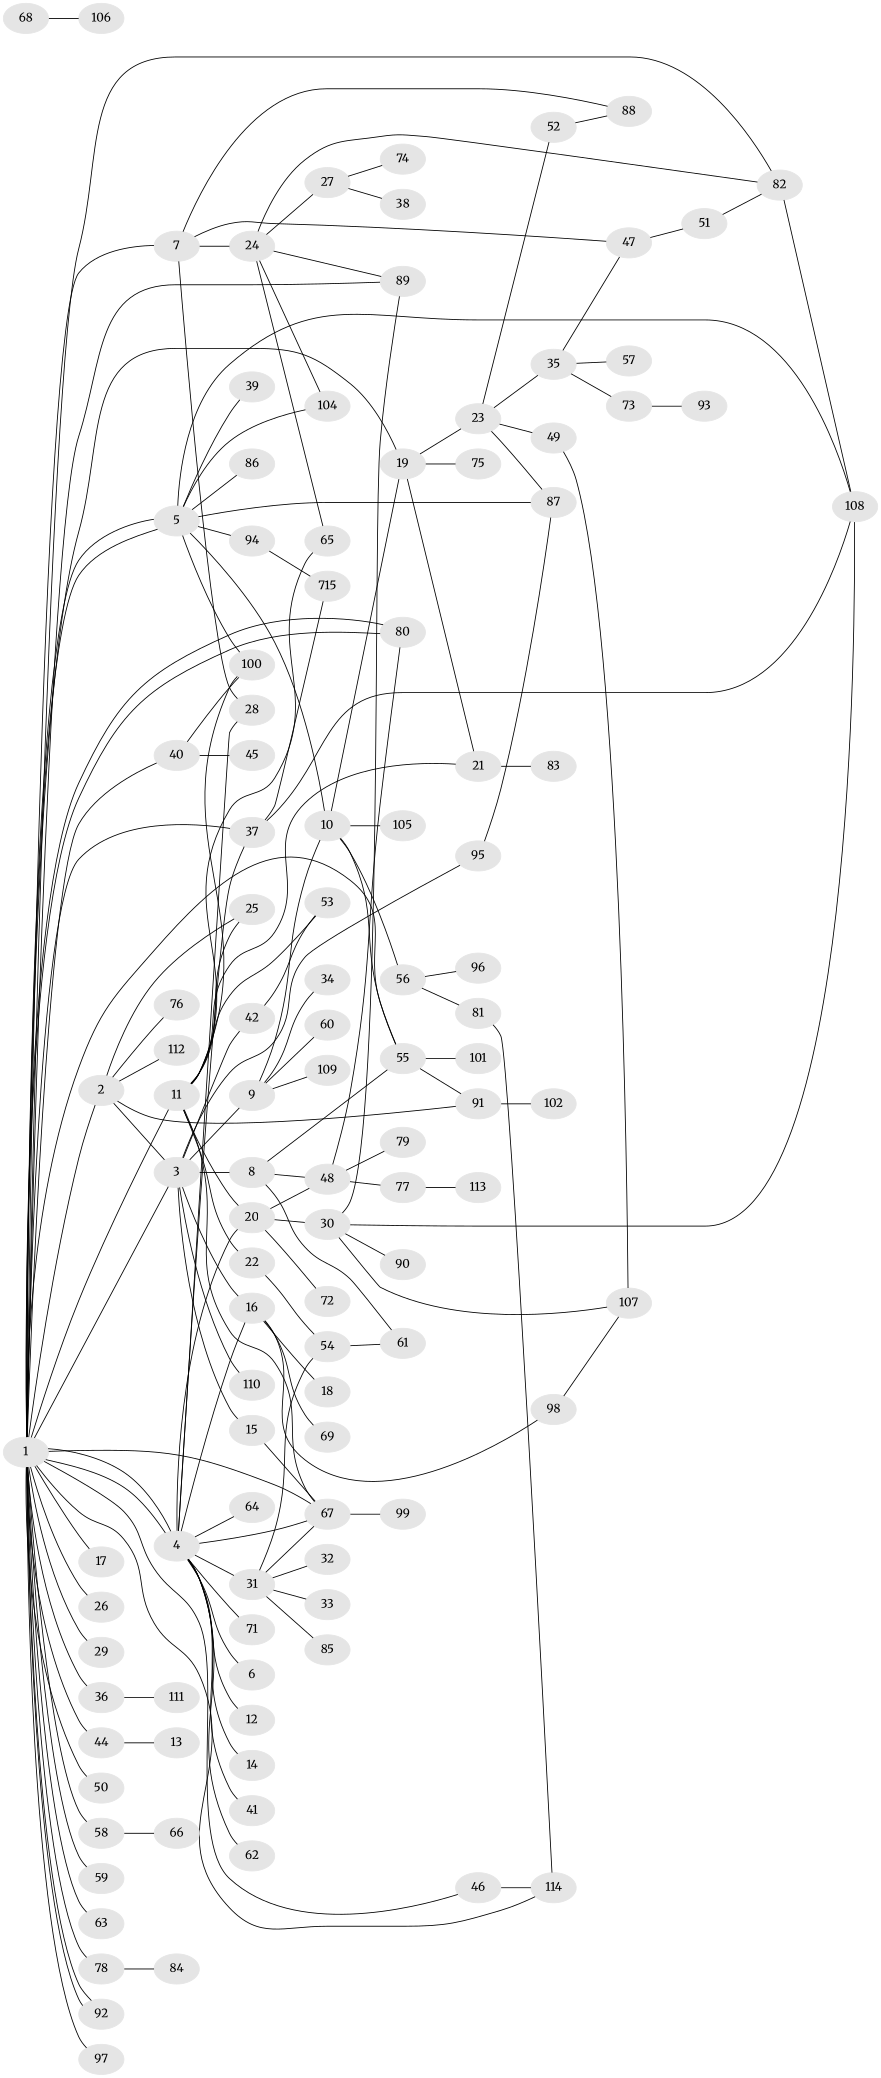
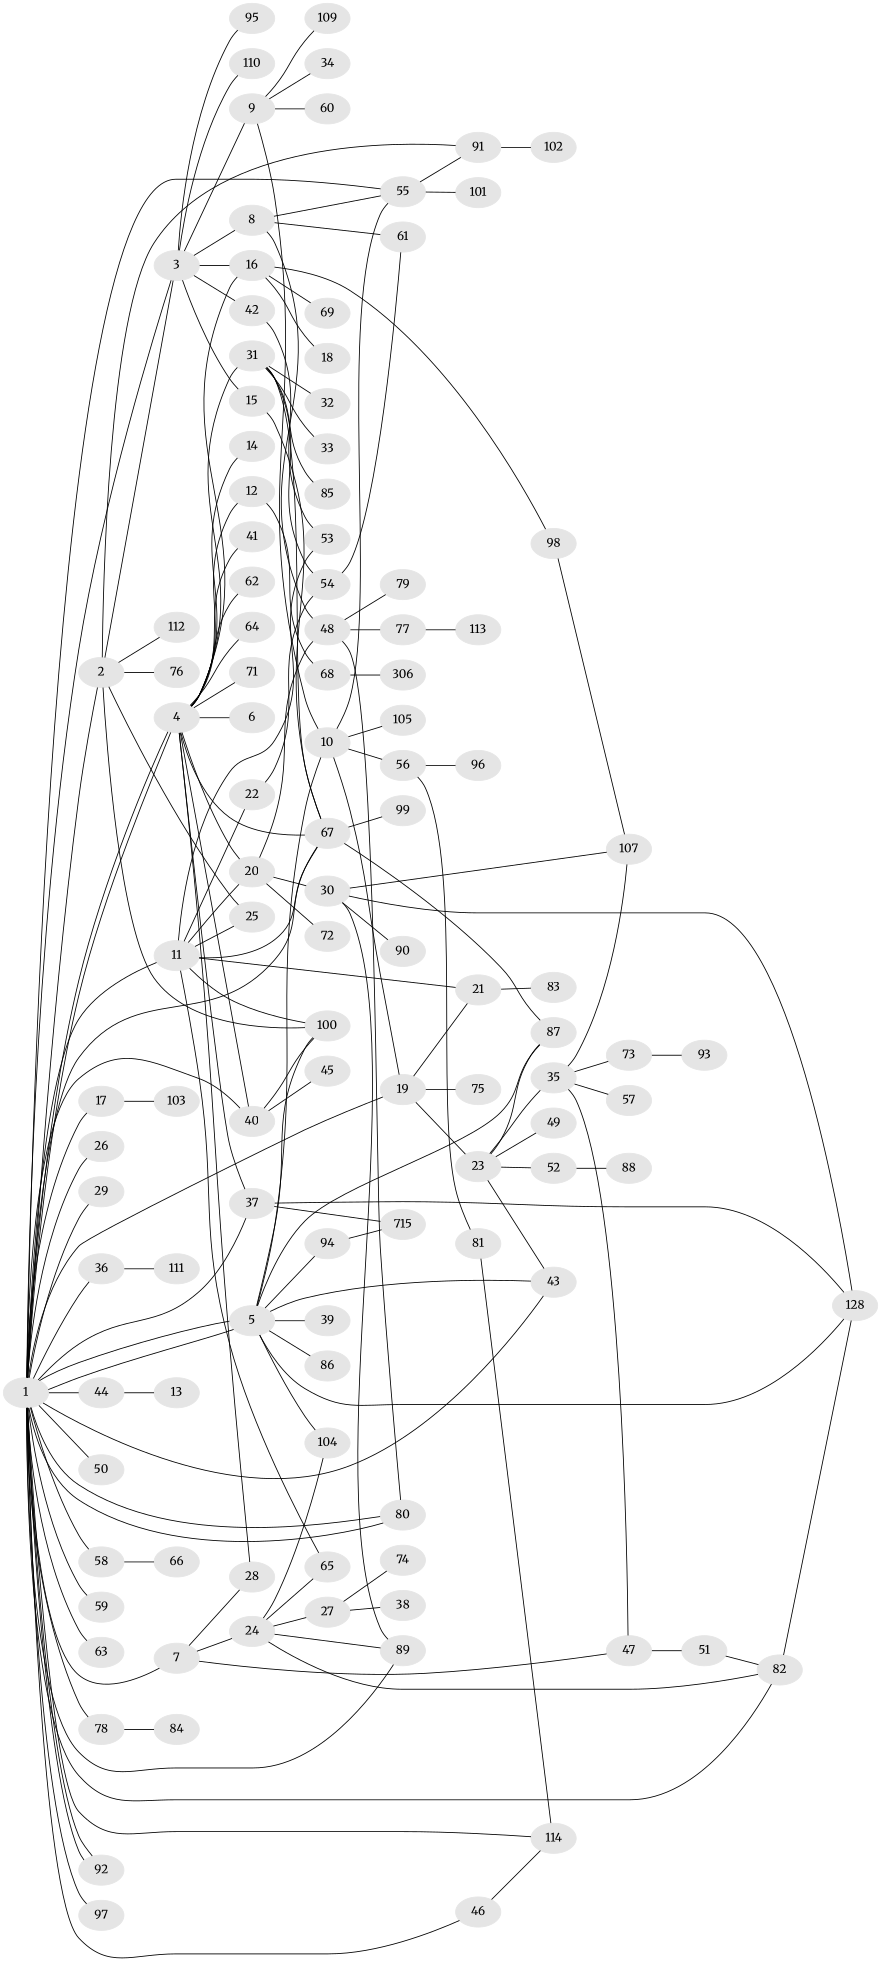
  graph {
    fontname=Merriweather
    rankdir=LR
    node [color=gray90 fontname=Merriweather style=filled]
    edge [fontname=Merriweather]
    1
    2
    3
    4
    5
    7
    11
    17
    19
    26
    29
    36
    37
    40
+   43
    44
    46
    50
    55
    58
    59
    63
    67
    78
    80
    82
    89
    92
    97
    114
    25
    76
    91
    100
    112
    8
    9
    15
    16
    42
    95
    110
    6
    12
    14
    20
    28
    31
    41
    62
    64
    71
    10
    39
    86
    87
    94
    104
-   108
+   108 [label=128]
    24
    47
    88
    21
    22
    53
    65
+   103
    23
    75
    111
    n71 [label=715]
    45
    13
    101
    66
    99
    84
    102
    48
    61
    34
    60
    109
    18
    69
    98
    68
    30
    72
    54
    32
    33
    85
    56
    105
    73
    93
    27
    51
    77
    79
    81
    96
    83
-   106
+   106 [label=306]
    107
    35
    49
    52
    90
    57
    38
    74
    113
    1 -- 2
    1 -- 3
    1 -- 4
    1 -- 4
    1 -- 5
    1 -- 5
    1 -- 7
    1 -- 11
    1 -- 17
    1 -- 19
    1 -- 26
    1 -- 29
    1 -- 36
    1 -- 37
    1 -- 40
+   1 -- 43
    1 -- 44
    1 -- 46
    1 -- 50
    1 -- 55
    1 -- 58
    1 -- 59
    1 -- 63
    1 -- 67
    1 -- 78
    1 -- 80
    1 -- 80
    1 -- 82
    1 -- 89
    1 -- 92
    1 -- 92
    1 -- 97
    1 -- 114
    2 -- 3
    2 -- 25
    2 -- 76
    2 -- 91
+   2 -- 100
    2 -- 112
    3 -- 8
    3 -- 9
    3 -- 15
    3 -- 16
    3 -- 42
    3 -- 95
    3 -- 110
    4 -- 37
+   4 -- 40
    4 -- 67
    4 -- 16
    4 -- 6
    4 -- 12
    4 -- 14
    4 -- 20
    4 -- 28
    4 -- 31
    4 -- 41
    4 -- 62
    4 -- 64
    4 -- 71
+   5 -- 43
    5 -- 100
    5 -- 10
    5 -- 39
    5 -- 86
    5 -- 87
    5 -- 94
    5 -- 104
    5 -- 108
    7 -- 28
    7 -- 24
    7 -- 47
-   7 -- 88
    11 -- 67
    11 -- 25
    11 -- 100
    11 -- 20
    11 -- 21
    11 -- 22
    11 -- 53
    11 -- 65
+   17 -- 103
    19 -- 21
    19 -- 23
    19 -- 75
    36 -- 111
    37 -- 108
    37 -- n71
    40 -- 100
    40 -- 45
    44 -- 13
    46 -- 114
    55 -- 91
    55 -- 101
    58 -- 66
-   95 -- 87
+   67 -- 87
    67 -- 99
    78 -- 84
    82 -- 108
    91 -- 102
    8 -- 55
    8 -- 48
    8 -- 61
    9 -- 10
    9 -- 34
    9 -- 60
    9 -- 109
    15 -- 67
    16 -- 18
    16 -- 69
    16 -- 98
    42 -- 53
+   12 -- 68
    20 -- 48
    20 -- 30
    20 -- 72
    31 -- 67
    31 -- 54
    31 -- 32
    31 -- 33
    31 -- 85
    10 -- 19
    10 -- 55
    10 -- 56
    10 -- 105
    94 -- n71
    24 -- 82
    24 -- 89
    24 -- 104
    24 -- 65
    24 -- 27
    47 -- 51
    21 -- 83
    22 -- 54
+   23 -- 43
    23 -- 87
    23 -- 35
    23 -- 49
    23 -- 52
    48 -- 80
    48 -- 77
    48 -- 79
    98 -- 107
    68 -- 106
    30 -- 89
    30 -- 108
    30 -- 107
    30 -- 90
    54 -- 61
    56 -- 81
    56 -- 96
    73 -- 93
    27 -- 38
    27 -- 74
    51 -- 82
    77 -- 113
    81 -- 114
    35 -- 47
    35 -- 73
-   49 -- 107
+   35 -- 107
    35 -- 57
    52 -- 88
  }
